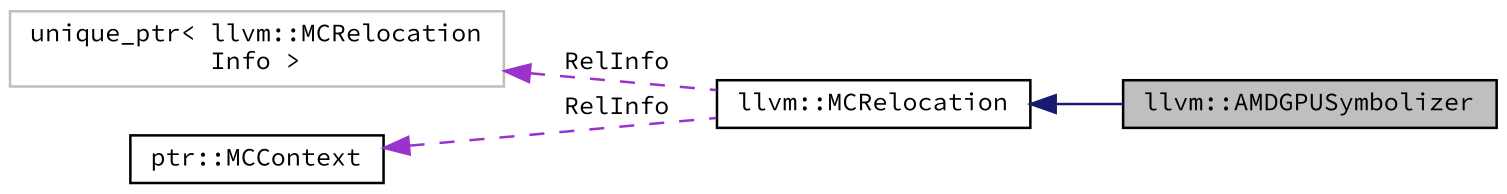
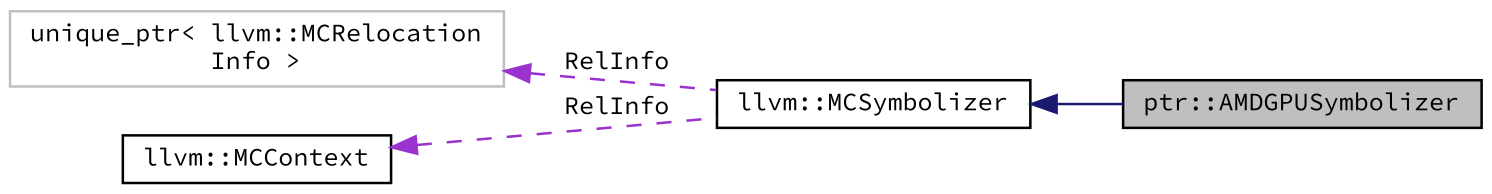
  digraph {
    fontname="Source Code Pro"
    rankdir=LR
    node [color=black fontname="Source Code Pro" fontsize=10 shape=record]
    edge [color=darkorchid3 dir=back fontname="Source Code Pro" fontsize=10 labelfontname=Helvetica labelfontsize=10 style=dashed]
-   n1 [fillcolor=grey75 fontcolor=black height=0.2 label="llvm::AMDGPUSymbolizer" style=filled width=0.4]
-   n2 [height=0.2 label="llvm::MCRelocation" width=0.4]
+   n1 [fillcolor=grey75 fontcolor=black height=0.2 label="ptr::AMDGPUSymbolizer" style=filled width=0.4]
+   n2 [height=0.2 label="llvm::MCSymbolizer" width=0.4]
    n3 [color=grey75 height=0.2 label="unique_ptr\< llvm::MCRelocation\lInfo \>" width=0.4]
-   n4 [height=0.2 label="ptr::MCContext" width=0.4]
+   n4 [height=0.2 label="llvm::MCContext" width=0.4]
    n2 -> n1 [color=midnightblue style=solid]
    n3 -> n2 [label=" RelInfo"]
    n4 -> n2 [label=" RelInfo"]
  }
